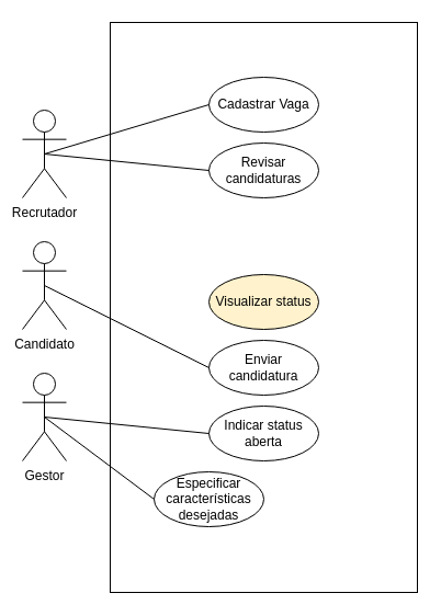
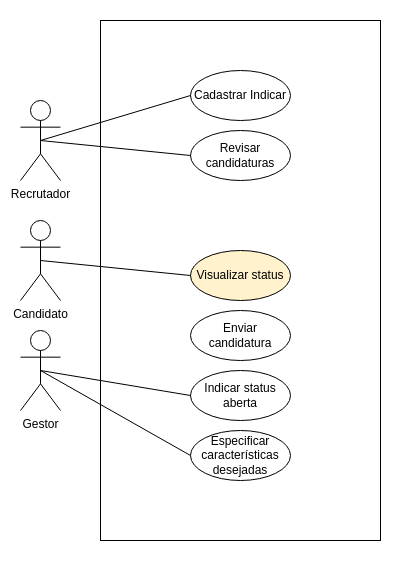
  <mxCell id="0" />
  <mxCell id="1" parent="0" />
  <mxCell id="2" value="Recrutador&lt;div&gt;&lt;br&gt;&lt;/div&gt;" style="shape=umlActor;verticalLabelPosition=bottom;verticalAlign=top;html=1;outlineConnect=0;" vertex="1" parent="1"><mxGeometry x="20" y="100" width="40" height="80" as="geometry" /></mxCell>
- <mxCell id="3" value="Gestor" style="shape=umlActor;verticalLabelPosition=bottom;verticalAlign=top;html=1;outlineConnect=0;" vertex="1" parent="1"><mxGeometry x="20" y="340" width="40" height="80" as="geometry" /></mxCell>
+ <mxCell id="3" value="Gestor" style="shape=umlActor;verticalLabelPosition=bottom;verticalAlign=top;html=1;outlineConnect=0;" vertex="1" parent="1"><mxGeometry x="20" y="330" width="40" height="80" as="geometry" /></mxCell>
  <mxCell id="4" value="Candidato" style="shape=umlActor;verticalLabelPosition=bottom;verticalAlign=top;html=1;outlineConnect=0;" vertex="1" parent="1"><mxGeometry x="20" y="220" width="40" height="80" as="geometry" /></mxCell>
  <mxCell id="5" value="" style="rounded=0;whiteSpace=wrap;html=1;" vertex="1" parent="1"><mxGeometry x="100" y="20" width="280" height="520" as="geometry" /></mxCell>
- <mxCell id="6" value="Cadastrar Vaga" style="ellipse;whiteSpace=wrap;html=1;" vertex="1" parent="1"><mxGeometry x="190" y="70" width="100" height="50" as="geometry" /></mxCell>
+ <mxCell id="6" value="Cadastrar Indicar" style="ellipse;whiteSpace=wrap;html=1;" vertex="1" parent="1"><mxGeometry x="190" y="70" width="100" height="50" as="geometry" /></mxCell>
  <mxCell id="7" value="Revisar candidaturas" style="ellipse;whiteSpace=wrap;html=1;" vertex="1" parent="1"><mxGeometry x="190" y="130" width="100" height="50" as="geometry" /></mxCell>
  <mxCell id="8" value="Indicar status aberta" style="ellipse;whiteSpace=wrap;html=1;" vertex="1" parent="1"><mxGeometry x="190" y="370" width="100" height="50" as="geometry" /></mxCell>
  <mxCell id="9" value="Enviar candidatura" style="ellipse;whiteSpace=wrap;html=1;" vertex="1" parent="1"><mxGeometry x="190" y="310" width="100" height="50" as="geometry" /></mxCell>
- <mxCell id="10" value="Especificar características desejadas" style="ellipse;whiteSpace=wrap;html=1;" vertex="1" parent="1"><mxGeometry x="140" y="430" width="100" height="50" as="geometry" /></mxCell>
+ <mxCell id="10" value="Especificar características desejadas" style="ellipse;whiteSpace=wrap;html=1;" vertex="1" parent="1"><mxGeometry x="190" y="430" width="100" height="50" as="geometry" /></mxCell>
  <mxCell id="11" value="Visualizar status" style="ellipse;whiteSpace=wrap;html=1;fillColor=#fff2cc;" vertex="1" parent="1"><mxGeometry x="190" y="250" width="100" height="50" as="geometry" /></mxCell>
  <mxCell id="12" style="edgeStyle=orthogonalEdgeStyle;rounded=0;orthogonalLoop=1;jettySize=auto;html=1;exitX=0.5;exitY=1;exitDx=0;exitDy=0;" edge="1" parent="1" source="7" target="7"><mxGeometry relative="1" as="geometry" /></mxCell>
  <mxCell id="13" style="rounded=0;orthogonalLoop=1;jettySize=auto;html=1;exitX=0.5;exitY=0.5;exitDx=0;exitDy=0;exitPerimeter=0;entryX=0;entryY=0.5;entryDx=0;entryDy=0;endArrow=none;endFill=0;" edge="1" parent="1" source="2" target="6"><mxGeometry relative="1" as="geometry" /></mxCell>
  <mxCell id="14" style="rounded=0;orthogonalLoop=1;jettySize=auto;html=1;exitX=0.5;exitY=0.5;exitDx=0;exitDy=0;exitPerimeter=0;entryX=0;entryY=0.5;entryDx=0;entryDy=0;endArrow=none;endFill=0;" edge="1" parent="1" source="2" target="7"><mxGeometry relative="1" as="geometry" /></mxCell>
- <mxCell id="15" style="rounded=0;orthogonalLoop=1;jettySize=auto;html=1;exitX=0.5;exitY=0.5;exitDx=0;exitDy=0;exitPerimeter=0;entryX=0;entryY=0.5;entryDx=0;entryDy=0;endArrow=none;endFill=0;" edge="1" parent="1" source="4" target="9"><mxGeometry relative="1" as="geometry" /></mxCell>
+ <mxCell id="16" style="rounded=0;orthogonalLoop=1;jettySize=auto;html=1;exitX=0.5;exitY=0.5;exitDx=0;exitDy=0;exitPerimeter=0;entryX=0;entryY=0.5;entryDx=0;entryDy=0;endArrow=none;endFill=0;" edge="1" parent="1" source="4" target="11"><mxGeometry relative="1" as="geometry" /></mxCell>
  <mxCell id="17" style="rounded=0;orthogonalLoop=1;jettySize=auto;html=1;exitX=0.5;exitY=0.5;exitDx=0;exitDy=0;exitPerimeter=0;entryX=0;entryY=0.5;entryDx=0;entryDy=0;endArrow=none;endFill=0;" edge="1" parent="1" source="3" target="8"><mxGeometry relative="1" as="geometry" /></mxCell>
  <mxCell id="18" style="rounded=0;orthogonalLoop=1;jettySize=auto;html=1;exitX=0;exitY=0.5;exitDx=0;exitDy=0;entryX=0.5;entryY=0.5;entryDx=0;entryDy=0;entryPerimeter=0;endArrow=none;endFill=0;" edge="1" parent="1" source="10" target="3"><mxGeometry relative="1" as="geometry" /></mxCell>
